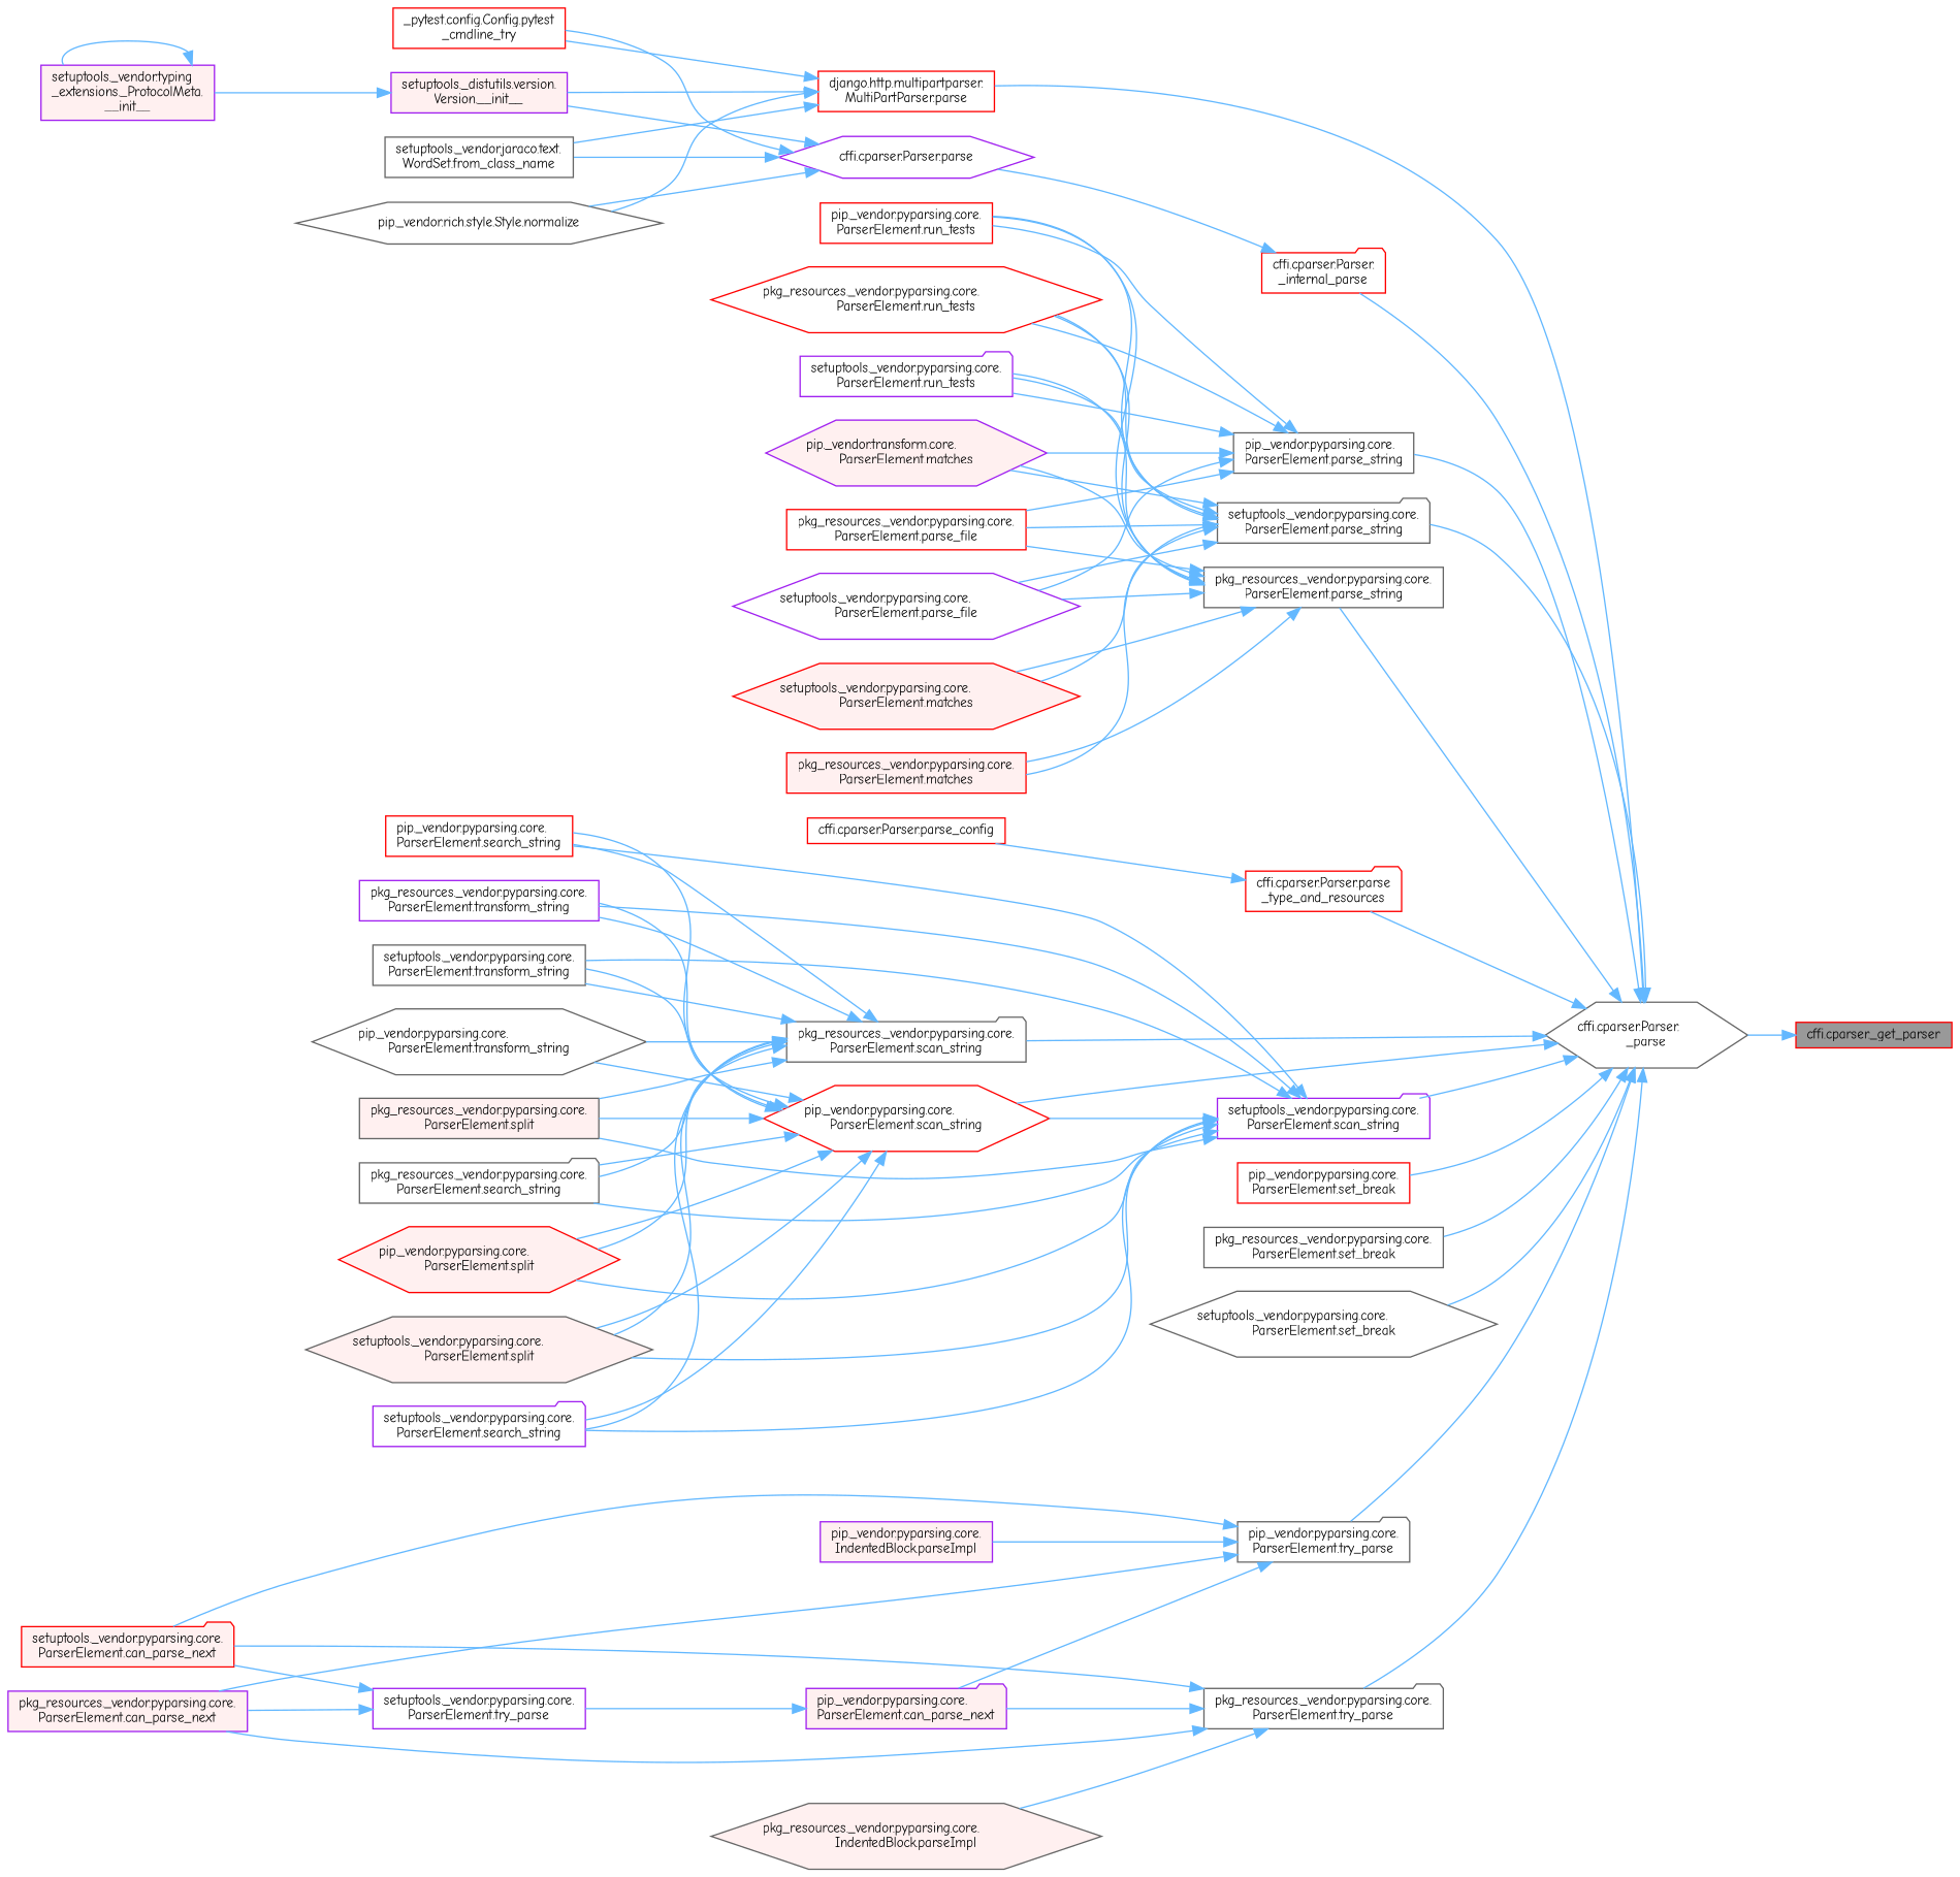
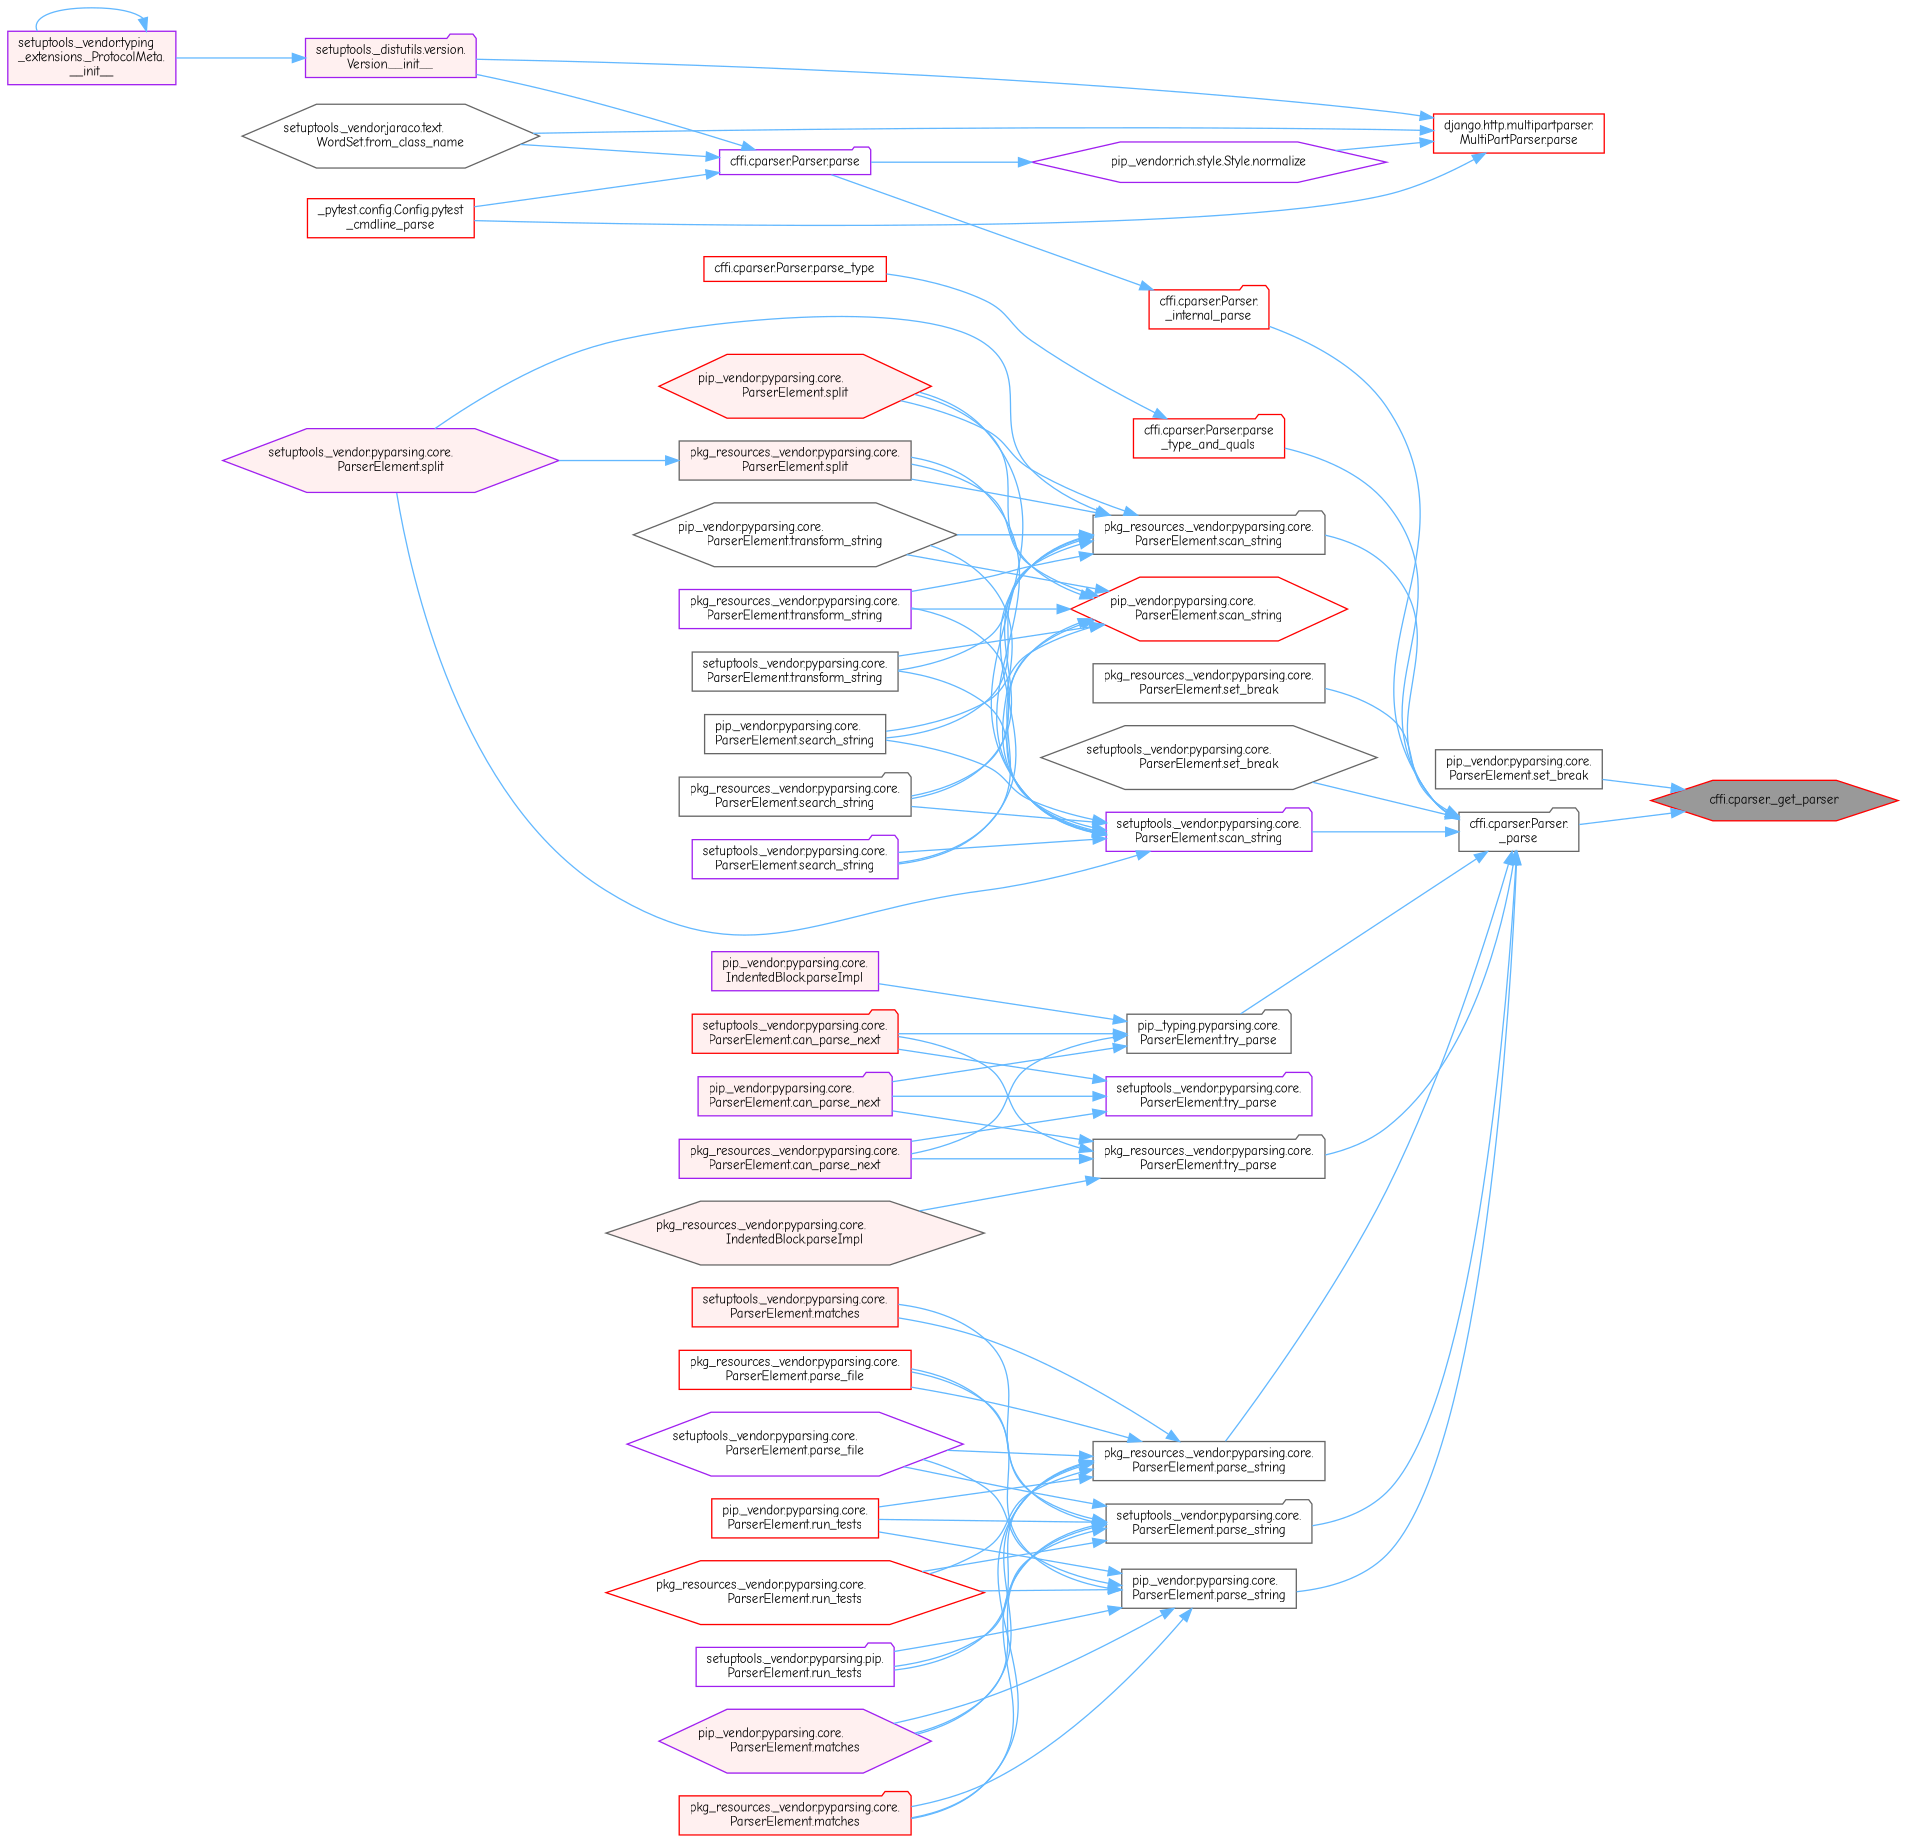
  digraph {
    fontname="Comic Neue"
    rankdir=RL
    node [color=gray40 fillcolor=white fontname="Comic Neue" fontsize=10 shape=box style=filled]
    edge [color=steelblue1 dir=back fontname="Comic Neue" fontsize=10 labelfontname=Helvetica labelfontsize=10 style=solid]
-   n1 [color=red fillcolor=grey60 fontcolor=black height=0.2 label="cffi.cparser._get_parser" width=0.4]
-   n2 [height=0.2 label="cffi.cparser.Parser.\l_parse" shape=hexagon width=0.4]
+   n1 [color=red fillcolor=grey60 fontcolor=black height=0.2 label="cffi.cparser._get_parser" shape=hexagon width=0.4]
+   n2 [height=0.2 label="cffi.cparser.Parser.\l_parse" shape=folder width=0.4]
    n3 [color=red height=0.2 label="cffi.cparser.Parser.\l_internal_parse" shape=folder width=0.4]
    n4 [color=red height=0.2 label="django.http.multipartparser.\lMultiPartParser.parse" width=0.4]
    n5 [height=0.2 label="pip._vendor.pyparsing.core.\lParserElement.parse_string" width=0.4]
    n6 [height=0.2 label="pkg_resources._vendor.pyparsing.core.\lParserElement.parse_string" width=0.4]
    n7 [height=0.2 label="setuptools._vendor.pyparsing.core.\lParserElement.parse_string" shape=folder width=0.4]
-   n8 [color=red height=0.2 label="cffi.cparser.Parser.parse\l_type_and_resources" shape=folder width=0.4]
+   n8 [color=red height=0.2 label="cffi.cparser.Parser.parse\l_type_and_quals" shape=folder width=0.4]
    n9 [color=red height=0.2 label="pip._vendor.pyparsing.core.\lParserElement.scan_string" shape=hexagon width=0.4]
    n10 [height=0.2 label="pkg_resources._vendor.pyparsing.core.\lParserElement.scan_string" shape=folder width=0.4]
    n11 [color=purple height=0.2 label="setuptools._vendor.pyparsing.core.\lParserElement.scan_string" shape=folder width=0.4]
-   n12 [color=red height=0.2 label="pip._vendor.pyparsing.core.\lParserElement.set_break" width=0.4]
+   n12 [height=0.2 label="pip._vendor.pyparsing.core.\lParserElement.set_break" width=0.4]
    n13 [height=0.2 label="pkg_resources._vendor.pyparsing.core.\lParserElement.set_break" width=0.4]
    n14 [height=0.2 label="setuptools._vendor.pyparsing.core.\lParserElement.set_break" shape=hexagon width=0.4]
-   n15 [height=0.2 label="pip._vendor.pyparsing.core.\lParserElement.try_parse" shape=folder width=0.4]
+   n15 [height=0.2 label="pip._typing.pyparsing.core.\lParserElement.try_parse" shape=folder width=0.4]
    n16 [height=0.2 label="pkg_resources._vendor.pyparsing.core.\lParserElement.try_parse" shape=folder width=0.4]
-   n17 [color=purple height=0.2 label="cffi.cparser.Parser.parse" shape=hexagon width=0.4]
-   n18 [color=purple fillcolor="#FFF0F0" height=0.2 label="setuptools._distutils.version.\lVersion.__init__" width=0.4]
-   n19 [height=0.2 label="setuptools._vendor.jaraco.text.\lWordSet.from_class_name" width=0.4]
-   n20 [height=0.2 label="pip._vendor.rich.style.Style.normalize" shape=hexagon width=0.4]
-   n21 [color=red height=0.2 label="_pytest.config.Config.pytest\l_cmdline_try" width=0.4]
-   n22 [color=purple fillcolor="#FFF0F0" height=0.2 label="pip._vendor.transform.core.\lParserElement.matches" shape=hexagon width=0.4]
-   n23 [color=red fillcolor="#FFF0F0" height=0.2 label="pkg_resources._vendor.pyparsing.core.\lParserElement.matches" width=0.4]
+   n17 [color=purple height=0.2 label="cffi.cparser.Parser.parse" shape=folder width=0.4]
+   n18 [color=purple fillcolor="#FFF0F0" height=0.2 label="setuptools._distutils.version.\lVersion.__init__" shape=folder width=0.4]
+   n19 [height=0.2 label="setuptools._vendor.jaraco.text.\lWordSet.from_class_name" shape=hexagon width=0.4]
+   n20 [color=purple height=0.2 label="pip._vendor.rich.style.Style.normalize" shape=hexagon width=0.4]
+   n21 [color=red height=0.2 label="_pytest.config.Config.pytest\l_cmdline_parse" width=0.4]
+   n22 [color=purple fillcolor="#FFF0F0" height=0.2 label="pip._vendor.pyparsing.core.\lParserElement.matches" shape=hexagon width=0.4]
+   n23 [color=red fillcolor="#FFF0F0" height=0.2 label="pkg_resources._vendor.pyparsing.core.\lParserElement.matches" shape=folder width=0.4]
    n24 [color=red height=0.2 label="pkg_resources._vendor.pyparsing.core.\lParserElement.parse_file" width=0.4]
    n25 [color=purple height=0.2 label="setuptools._vendor.pyparsing.core.\lParserElement.parse_file" shape=hexagon width=0.4]
    n26 [color=red height=0.2 label="pip._vendor.pyparsing.core.\lParserElement.run_tests" width=0.4]
    n27 [color=red height=0.2 label="pkg_resources._vendor.pyparsing.core.\lParserElement.run_tests" shape=hexagon width=0.4]
-   n28 [color=purple height=0.2 label="setuptools._vendor.pyparsing.core.\lParserElement.run_tests" shape=folder width=0.4]
-   n29 [color=red fillcolor="#FFF0F0" height=0.2 label="setuptools._vendor.pyparsing.core.\lParserElement.matches" shape=hexagon width=0.4]
-   n30 [color=red height=0.2 label="cffi.cparser.Parser.parse_config" width=0.4]
-   n31 [color=red height=0.2 label="pip._vendor.pyparsing.core.\lParserElement.search_string" width=0.4]
+   n28 [color=purple height=0.2 label="setuptools._vendor.pyparsing.pip.\lParserElement.run_tests" shape=folder width=0.4]
+   n29 [color=red fillcolor="#FFF0F0" height=0.2 label="setuptools._vendor.pyparsing.core.\lParserElement.matches" width=0.4]
+   n30 [color=red height=0.2 label="cffi.cparser.Parser.parse_type" width=0.4]
+   n31 [height=0.2 label="pip._vendor.pyparsing.core.\lParserElement.search_string" width=0.4]
    n32 [height=0.2 label="pkg_resources._vendor.pyparsing.core.\lParserElement.search_string" shape=folder width=0.4]
    n33 [color=purple height=0.2 label="setuptools._vendor.pyparsing.core.\lParserElement.search_string" shape=folder width=0.4]
    n34 [color=red fillcolor="#FFF0F0" height=0.2 label="pip._vendor.pyparsing.core.\lParserElement.split" shape=hexagon width=0.4]
    n35 [fillcolor="#FFF0F0" height=0.2 label="pkg_resources._vendor.pyparsing.core.\lParserElement.split" width=0.4]
-   n36 [fillcolor="#FFF0F0" height=0.2 label="setuptools._vendor.pyparsing.core.\lParserElement.split" shape=hexagon width=0.4]
+   n36 [color=purple fillcolor="#FFF0F0" height=0.2 label="setuptools._vendor.pyparsing.core.\lParserElement.split" shape=hexagon width=0.4]
    n37 [height=0.2 label="pip._vendor.pyparsing.core.\lParserElement.transform_string" shape=hexagon width=0.4]
    n38 [color=purple height=0.2 label="pkg_resources._vendor.pyparsing.core.\lParserElement.transform_string" width=0.4]
    n39 [height=0.2 label="setuptools._vendor.pyparsing.core.\lParserElement.transform_string" width=0.4]
    n40 [color=purple fillcolor="#FFF0F0" height=0.2 label="pip._vendor.pyparsing.core.\lParserElement.can_parse_next" shape=folder width=0.4]
    n41 [color=purple fillcolor="#FFF0F0" height=0.2 label="pkg_resources._vendor.pyparsing.core.\lParserElement.can_parse_next" width=0.4]
    n42 [color=red fillcolor="#FFF0F0" height=0.2 label="setuptools._vendor.pyparsing.core.\lParserElement.can_parse_next" shape=folder width=0.4]
    n43 [color=purple fillcolor="#FFF0F0" height=0.2 label="pip._vendor.pyparsing.core.\lIndentedBlock.parseImpl" width=0.4]
    n44 [fillcolor="#FFF0F0" height=0.2 label="pkg_resources._vendor.pyparsing.core.\lIndentedBlock.parseImpl" shape=hexagon width=0.4]
-   n45 [color=purple height=0.2 label="setuptools._vendor.pyparsing.core.\lParserElement.try_parse" width=0.4]
+   n45 [color=purple height=0.2 label="setuptools._vendor.pyparsing.core.\lParserElement.try_parse" shape=folder width=0.4]
    n46 [color=purple fillcolor="#FFF0F0" height=0.2 label="setuptools._vendor.typing\l_extensions._ProtocolMeta.\l__init__" width=0.4]
    n1 -> n2
    n2 -> n3
-   n2 -> n4
    n2 -> n5
    n2 -> n6
    n2 -> n7
    n2 -> n8
-   n2 -> n9
    n2 -> n10
    n2 -> n11
-   n2 -> n12
+   n1 -> n12
    n2 -> n13
    n2 -> n14
    n2 -> n15
    n2 -> n16
    n3 -> n17
    n4 -> n18
    n4 -> n19
    n4 -> n20
    n4 -> n21
    n5 -> n22
+   n5 -> n23
    n5 -> n24
    n5 -> n25
    n5 -> n26
    n5 -> n27
    n5 -> n28
    n6 -> n22
    n6 -> n23
    n6 -> n24
    n6 -> n25
    n6 -> n26
    n6 -> n27
    n6 -> n28
    n6 -> n29
    n7 -> n22
    n7 -> n23
    n7 -> n24
    n7 -> n25
    n7 -> n26
    n7 -> n27
    n7 -> n28
    n7 -> n29
    n8 -> n30
    n9 -> n31
    n9 -> n32
    n9 -> n33
    n9 -> n34
    n9 -> n35
-   n9 -> n36
+   n35 -> n36
    n9 -> n37
    n9 -> n38
    n9 -> n39
    n10 -> n31
    n10 -> n32
    n10 -> n33
    n10 -> n34
    n10 -> n35
    n10 -> n36
    n10 -> n37
    n10 -> n38
    n10 -> n39
    n11 -> n31
    n11 -> n32
    n11 -> n33
    n11 -> n34
    n11 -> n35
    n11 -> n36
-   n11 -> n9
+   n11 -> n37
    n11 -> n38
    n11 -> n39
    n15 -> n40
    n15 -> n41
    n15 -> n42
    n15 -> n43
    n16 -> n40
    n16 -> n41
    n16 -> n42
    n16 -> n44
    n17 -> n18
    n17 -> n19
-   n17 -> n20
+   n20 -> n17
    n17 -> n21
    n18 -> n46
-   n40 -> n45
+   n45 -> n40
    n45 -> n41
    n45 -> n42
    n46 -> n46
  }
